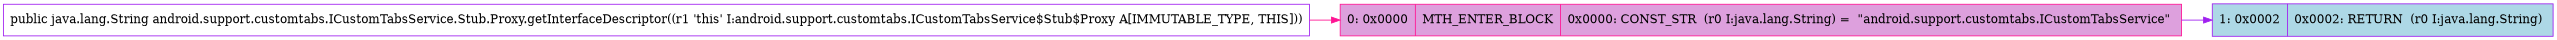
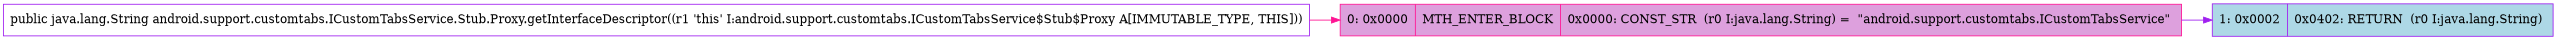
  digraph {
    rankdir=LR
    fontname="DejaVu Serif"
    node [shape=record style=filled color=purple fontname="DejaVu Serif"]
    edge [fontname="DejaVu Serif"]
    n1 [label="{0\:\ 0x0000|MTH_ENTER_BLOCK\l|0x0000: CONST_STR  (r0 I:java.lang.String) =  \"android.support.customtabs.ICustomTabsService\" \l}" fillcolor=plum color=deeppink]
-   n2 [label="{1\:\ 0x0002|0x0002: RETURN  (r0 I:java.lang.String) \l}" fillcolor=lightblue]
+   n2 [label="{1\:\ 0x0002|0x0402: RETURN  (r0 I:java.lang.String) \l}" fillcolor=lightblue]
    n3 [label="{public java.lang.String android.support.customtabs.ICustomTabsService.Stub.Proxy.getInterfaceDescriptor((r1 'this' I:android.support.customtabs.ICustomTabsService$Stub$Proxy A[IMMUTABLE_TYPE, THIS])) }" fillcolor=white]
    n1 -> n2 [color=purple]
    n3 -> n1 [color=deeppink]
  }
